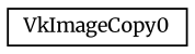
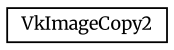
  digraph {
    rankdir=LR
    fontname=Merriweather
-   n1 [color=black fillcolor=white fontname=Merriweather fontsize=10 height=0.2 label=VkImageCopy0 shape=record style=filled width=0.4]
+   n1 [color=black fillcolor=white fontname=Merriweather fontsize=10 height=0.2 label=VkImageCopy2 shape=record style=filled width=0.4]
  }
